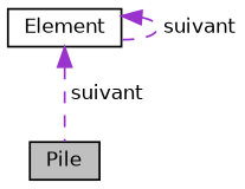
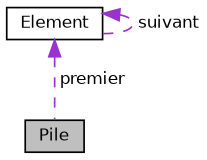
  digraph {
    node [color=black fontname=Helvetica fontsize=10 shape=record style=filled]
    edge [color=darkorchid3 dir=back fontname=Helvetica fontsize=10 labelfontname=Helvetica labelfontsize=10 style=dashed]
    n1 [fillcolor=grey75 fontcolor=black height=0.2 label=Pile width=0.4]
    n2 [fillcolor=white height=0.2 label=Element width=0.4]
-   n2 -> n1 [label=" suivant"]
+   n2 -> n1 [label=" premier"]
    n2 -> n2 [label=" suivant"]
  }
